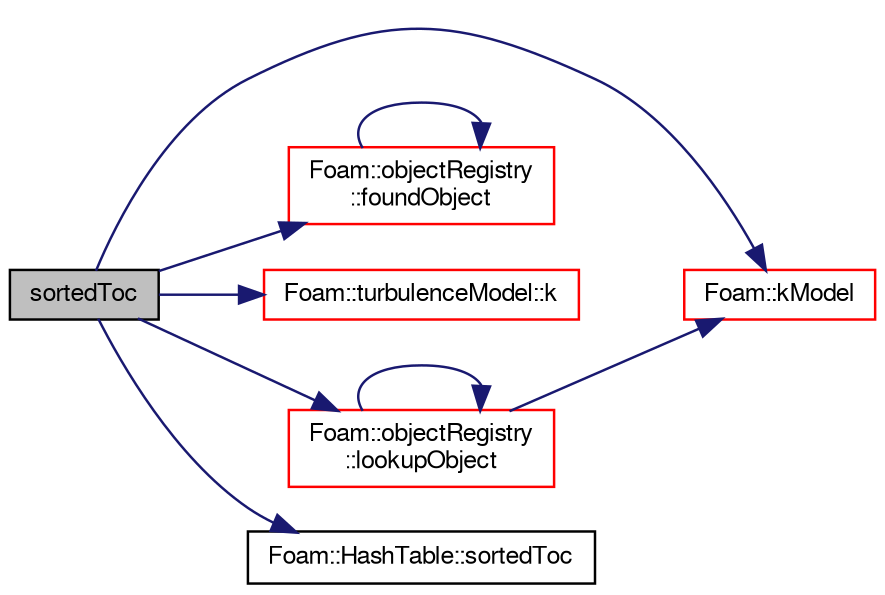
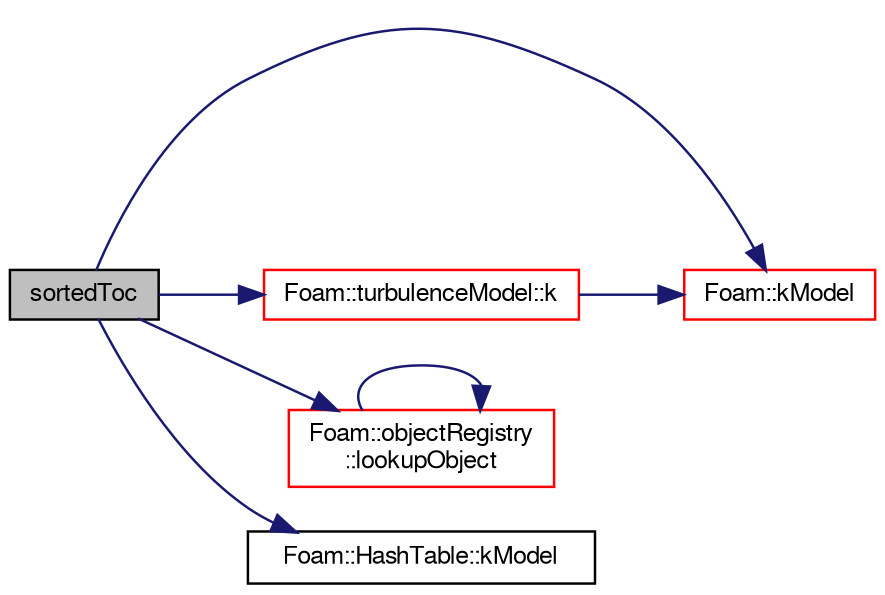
  digraph {
    rankdir=LR
    node [color=red fontname=FreeSans fontsize=10 shape=record]
    edge [color=midnightblue fontname=FreeSans fontsize=10 labelfontname=FreeSans labelfontsize=10 style=solid]
    n1 [color=black fillcolor=grey75 fontcolor=black height=0.2 label=sortedToc style=filled width=0.4]
    n2 [height=0.2 label="Foam::kModel" width=0.4]
-   n3 [height=0.2 label="Foam::objectRegistry\l::foundObject" width=0.4]
    n4 [height=0.2 label="Foam::turbulenceModel::k" width=0.4]
    n5 [height=0.2 label="Foam::objectRegistry\l::lookupObject" width=0.4]
-   n6 [color=black height=0.2 label="Foam::HashTable::sortedToc" width=0.4]
+   n6 [color=black height=0.2 label="Foam::HashTable::kModel" width=0.4]
    n1 -> n2
-   n1 -> n3
    n1 -> n4
    n1 -> n5
    n1 -> n6
-   n3 -> n3
-   n5 -> n2
+   n4 -> n2
    n5 -> n5
  }
